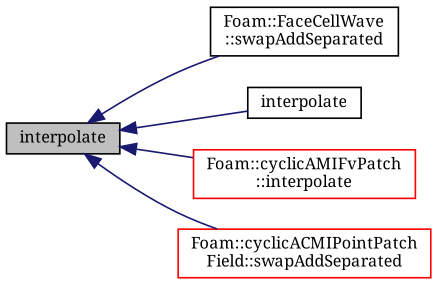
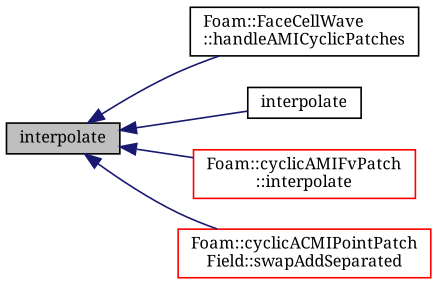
  digraph {
    fontname="Noto Serif"
    rankdir=LR
    node [color=black fontname="Noto Serif" fontsize=10 shape=record]
    edge [color=midnightblue dir=back fontname="Noto Serif" fontsize=10 labelfontname=Helvetica labelfontsize=10 style=solid]
    n1 [fillcolor=grey75 fontcolor=black height=0.2 label=interpolate style=filled width=0.4]
-   n2 [height=0.2 label="Foam::FaceCellWave\l::swapAddSeparated" width=0.4]
+   n2 [height=0.2 label="Foam::FaceCellWave\l::handleAMICyclicPatches" width=0.4]
    n3 [height=0.2 label=interpolate width=0.4]
    n4 [color=red height=0.2 label="Foam::cyclicAMIFvPatch\l::interpolate" width=0.4]
    n5 [color=red height=0.2 label="Foam::cyclicACMIPointPatch\lField::swapAddSeparated" width=0.4]
    n1 -> n2
    n1 -> n3
    n1 -> n4
    n1 -> n5
  }
